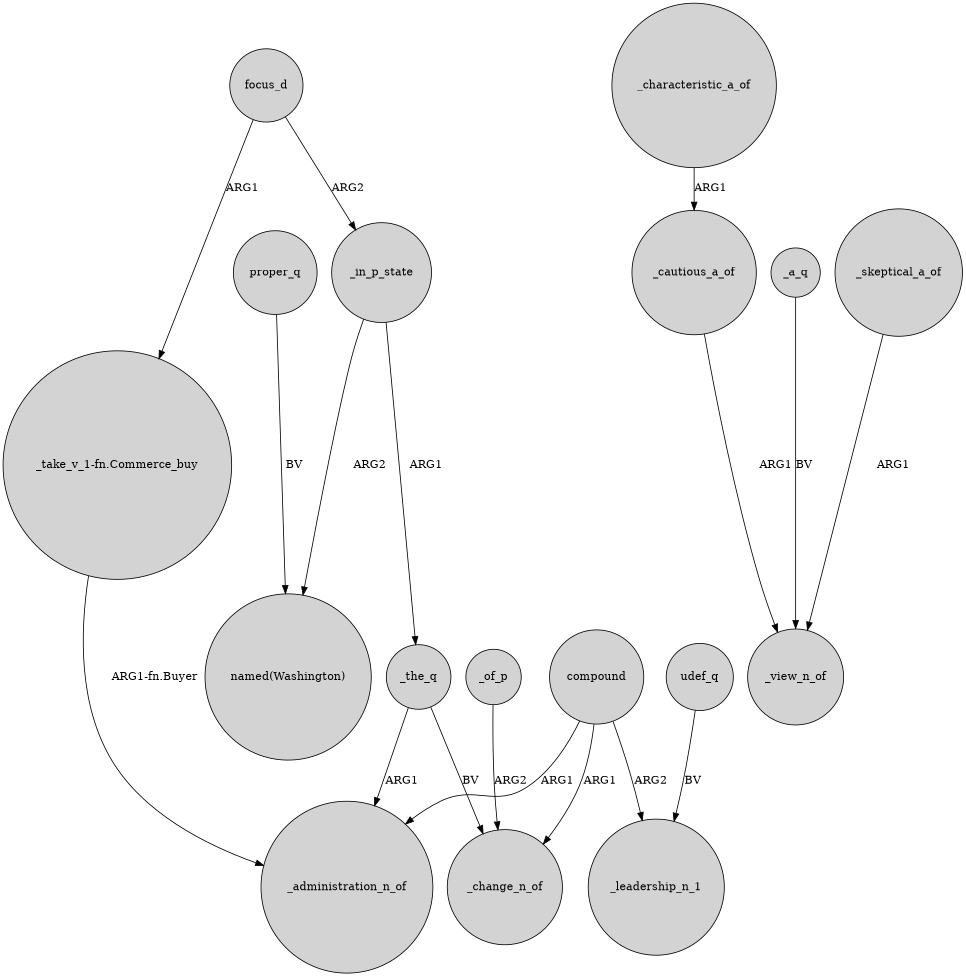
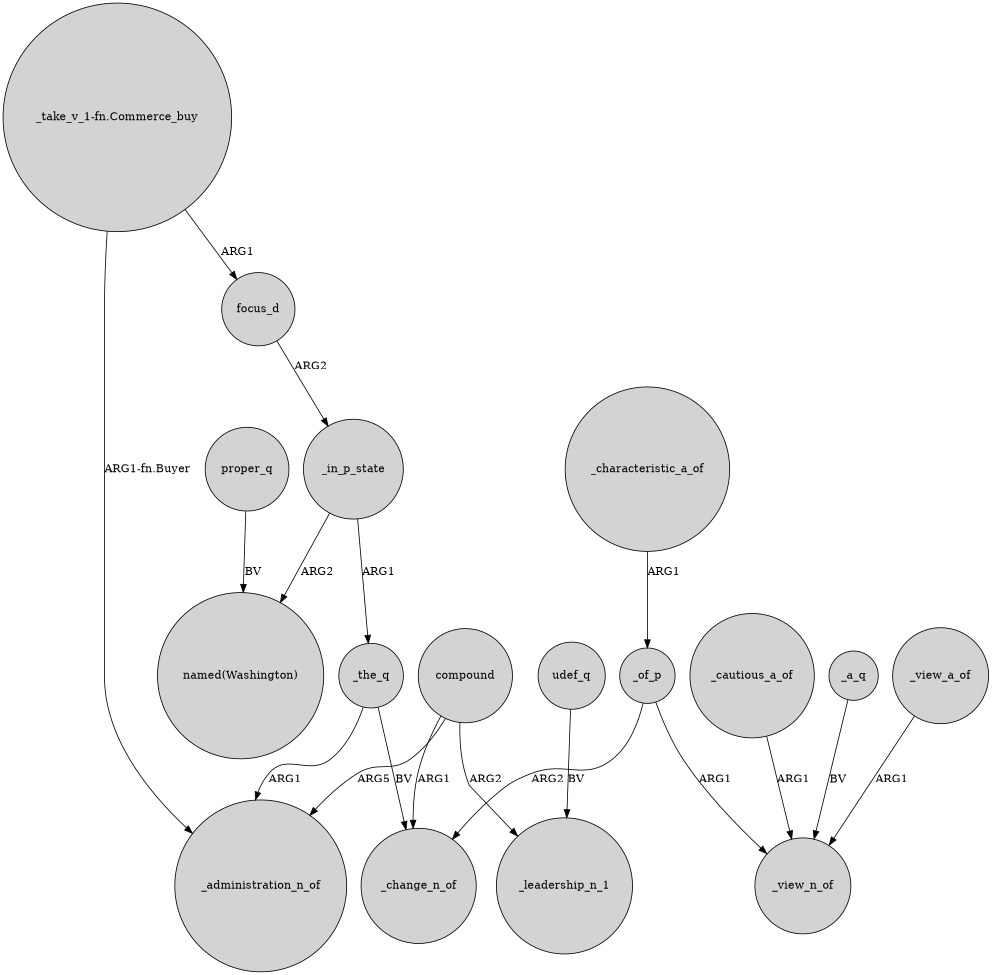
  digraph {
    node [shape=circle style=filled]
    _in_p_state
    "named(Washington)"
    _the_q
    "_take_v_1-fn.Commerce_buy"
    _administration_n_of
    focus_d
    compound
    _change_n_of
    _leadership_n_1
    _of_p
    _view_n_of
    _cautious_a_of
    proper_q
    udef_q
    _a_q
-   _skeptical_a_of
+   _skeptical_a_of [label=_view_a_of]
    _characteristic_a_of
    _in_p_state -> "named(Washington)" [label=ARG2]
    _in_p_state -> _the_q [label=ARG1]
    _the_q -> _administration_n_of [label=ARG1]
    _the_q -> _change_n_of [label=BV]
    "_take_v_1-fn.Commerce_buy" -> _administration_n_of [label="ARG1-fn.Buyer"]
    focus_d -> _in_p_state [label=ARG2]
-   focus_d -> "_take_v_1-fn.Commerce_buy" [label=ARG1]
-   compound -> _administration_n_of [label=ARG1]
+   "_take_v_1-fn.Commerce_buy" -> focus_d [label=ARG1]
+   compound -> _administration_n_of [label=ARG5]
    compound -> _change_n_of [label=ARG1]
    compound -> _leadership_n_1 [label=ARG2]
    _of_p -> _change_n_of [label=ARG2]
+   _of_p -> _view_n_of [label=ARG1]
    _cautious_a_of -> _view_n_of [label=ARG1]
    proper_q -> "named(Washington)" [label=BV]
    udef_q -> _leadership_n_1 [label=BV]
    _a_q -> _view_n_of [label=BV]
    _skeptical_a_of -> _view_n_of [label=ARG1]
-   _characteristic_a_of -> _cautious_a_of [label=ARG1]
+   _characteristic_a_of -> _of_p [label=ARG1]
  }
